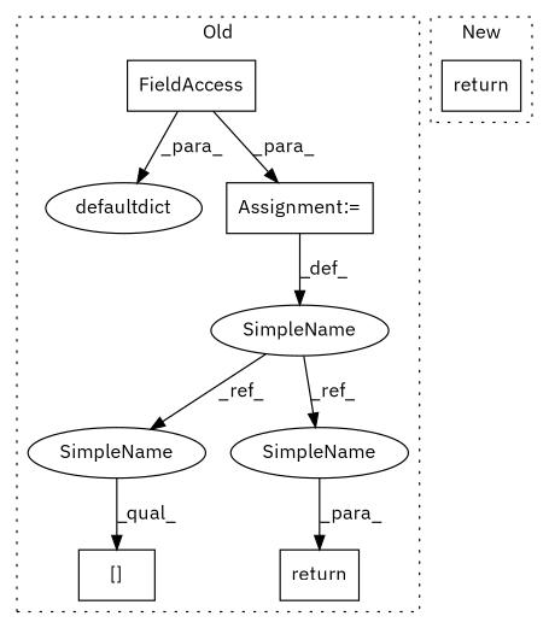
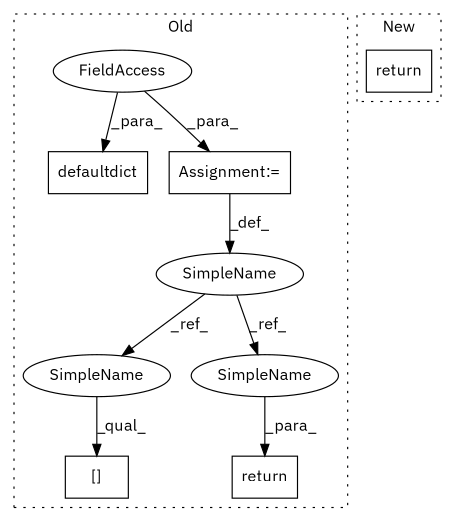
  digraph {
    fontname="IBM Plex Sans"
    node [a=42 fontname="IBM Plex Sans" l=6 shape=box]
    edge [fontname="IBM Plex Sans"]
-   n1 [a=32 l="12,1" label=defaultdict s="1597,1613" shape=ellipse]
+   n1 [a=32 l="12,1" label=defaultdict s="1597,1613"]
    n2 [a=7 l=1 label="Assignment:=" s=1596]
    n3 [a=2 l="7,1" label="[]" s="2029,2045"]
    n4 [a=41 l=7 label=return s=2072]
-   n5 [a=22 l=4 label=FieldAccess s=1609]
+   n5 [a=22 l=4 label=FieldAccess s=1609 shape=ellipse]
    n6 [label=SimpleName s=1590 shape=ellipse]
    n7 [label=SimpleName s=2029 shape=ellipse]
    n8 [label=SimpleName s=2079 shape=ellipse]
    n9 [a=41 l=7 label=return s=2454]
    subgraph cluster_1 {
      label=Old
      style=dotted
      n1
      n2
      n3
      n4
      n5
      n6
      n7
      n8
    }
    subgraph cluster_2 {
      label=New
      style=dotted
      n9
    }
    n2 -> n6 [label=_def_]
    n5 -> n1 [label=_para_]
    n5 -> n2 [label=_para_]
    n6 -> n7 [label=_ref_]
    n6 -> n8 [label=_ref_]
    n7 -> n3 [label=_qual_]
    n8 -> n4 [label=_para_]
  }
